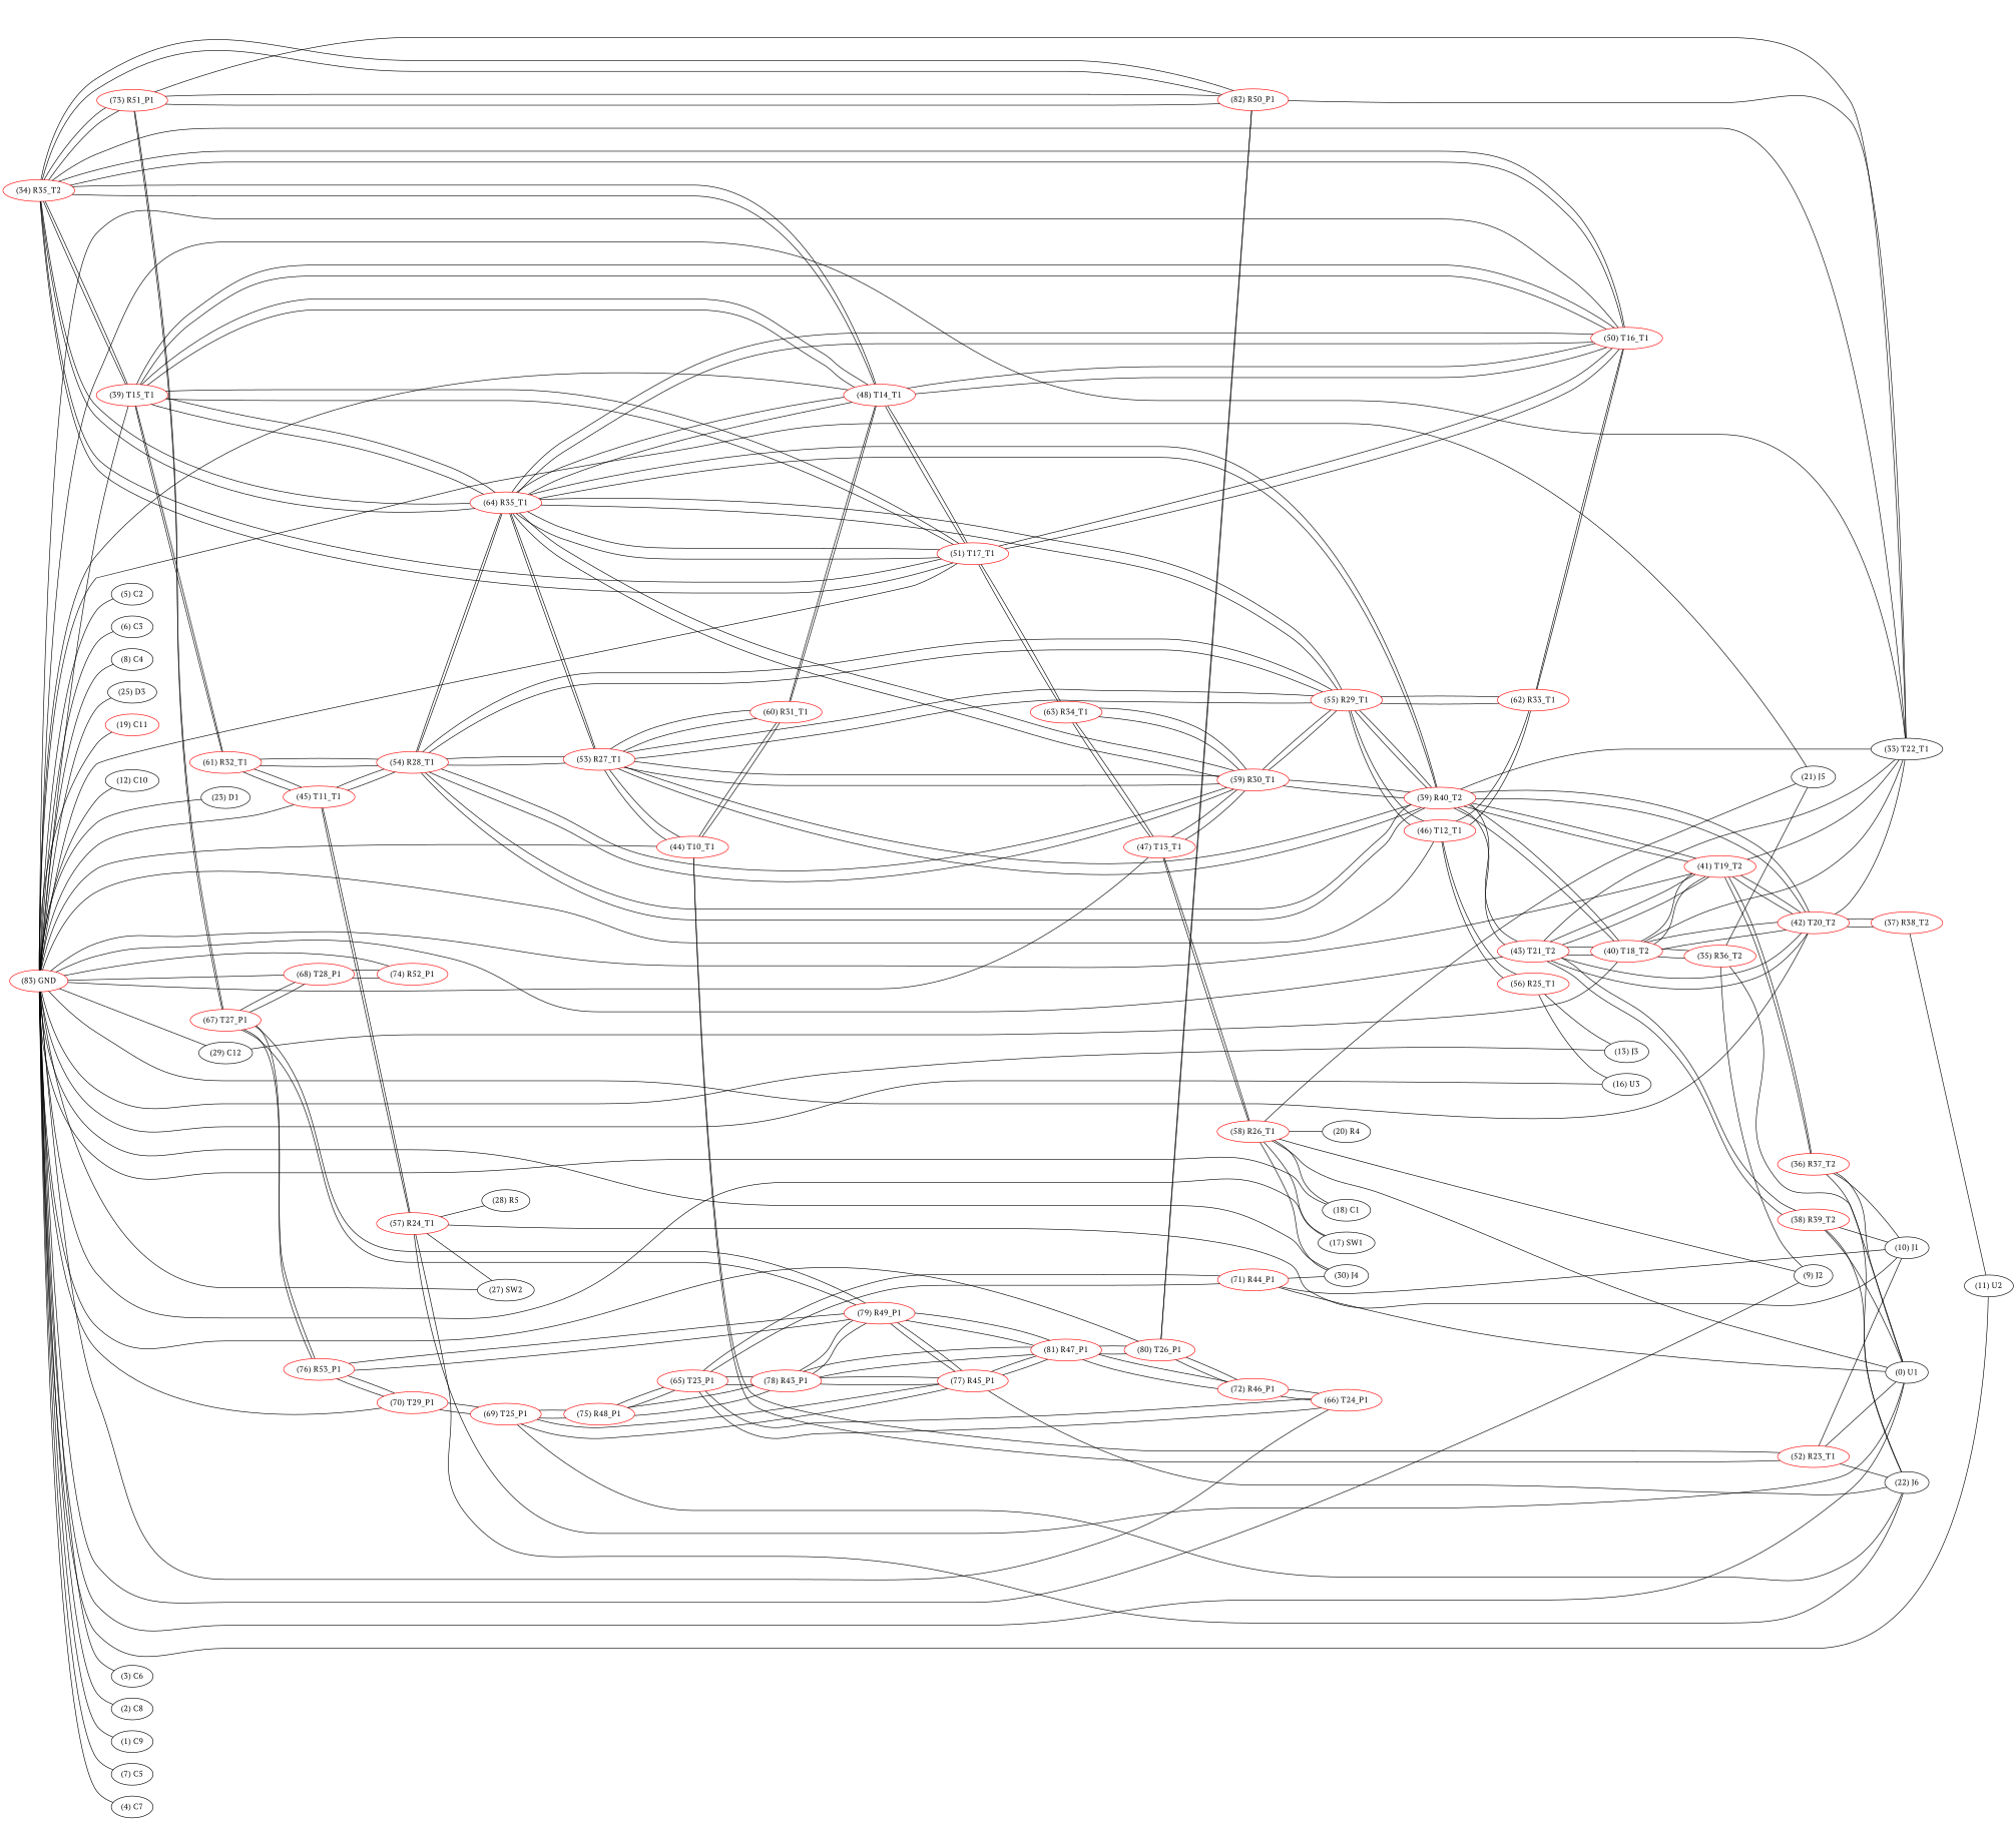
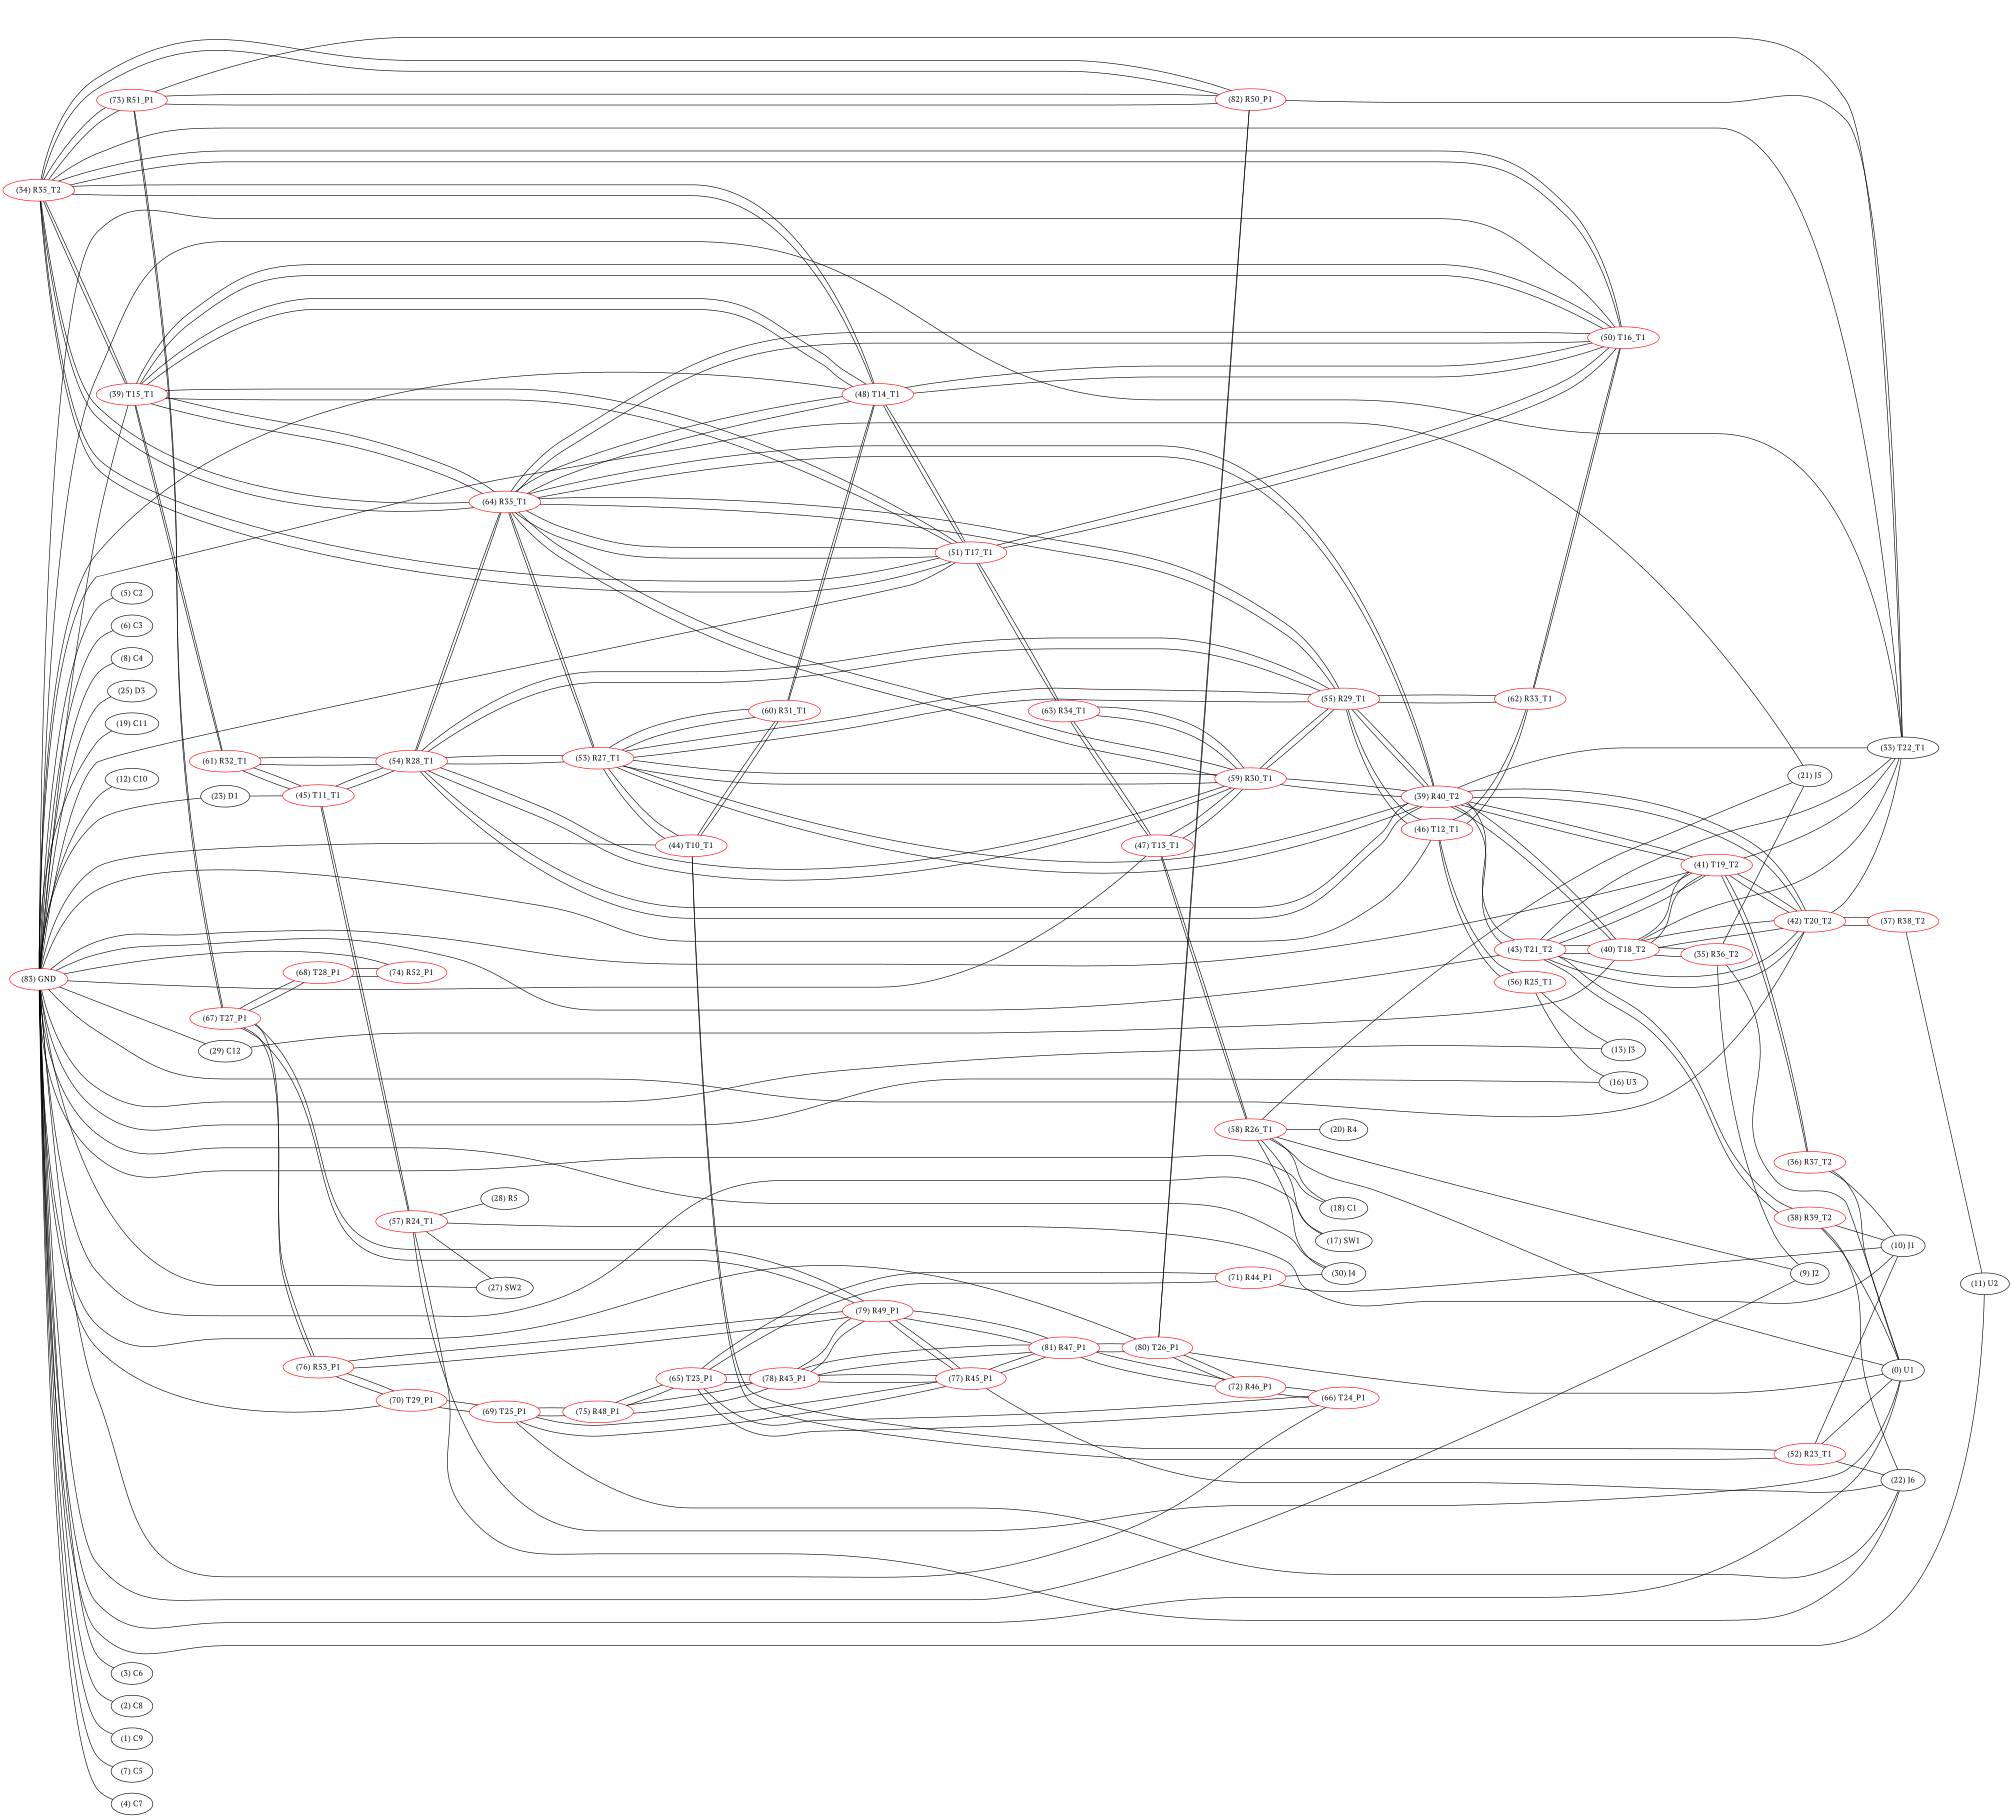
  graph {
    fontname="PT Serif"
    rankdir=LR
    node [color=red fontname="PT Serif"]
    edge [fontname="PT Serif"]
    n1 [label="(34) R35_T2"]
    n2 [label="(39) T15_T1"]
    n3 [label="(50) T16_T1"]
    n4 [label="(48) T14_T1"]
    n5 [label="(51) T17_T1"]
    n6 [label="(64) R35_T1"]
    n7 [label="(73) R51_P1"]
    n8 [label="(82) R50_P1"]
    n9 [label="(33) T22_T1" color=""]
    n10 [label="(61) R32_T1"]
    n11 [label="(62) R33_T1"]
    n12 [label="(60) R31_T1"]
    n13 [label="(63) R34_T1"]
    n14 [label="(39) R40_T2"]
    n15 [label="(55) R29_T1"]
    n16 [label="(54) R28_T1"]
    n17 [label="(59) R30_T1"]
    n18 [label="(53) R27_T1"]
    n19 [label="(67) T27_P1"]
    n20 [label="(80) T26_P1"]
    n21 [label="(45) T11_T1"]
    n22 [label="(46) T12_T1"]
    n23 [label="(44) T10_T1"]
    n24 [label="(47) T13_T1"]
    n25 [label="(40) T18_T2"]
    n26 [label="(41) T19_T2"]
    n27 [label="(42) T20_T2"]
    n28 [label="(43) T21_T2"]
    n29 [label="(79) R49_P1"]
    n30 [label="(68) T28_P1"]
    n31 [label="(76) R53_P1"]
    n32 [label="(81) R47_P1"]
    n33 [label="(72) R46_P1"]
    n34 [label="(35) R36_T2"]
    n35 [label="(9) J2" color=""]
    n36 [label="(0) U1" color=""]
    n37 [label="(21) J5" color=""]
    n38 [label="(36) R37_T2"]
    n39 [label="(37) R38_T2"]
    n40 [label="(38) R39_T2"]
    n41 [label="(22) J6" color=""]
    n42 [label="(10) J1" color=""]
    n43 [label="(11) U2" color=""]
    n44 [label="(56) R25_T1"]
    n45 [label="(57) R24_T1"]
    n46 [label="(58) R26_T1"]
    n47 [label="(52) R23_T1"]
    n48 [label="(28) R5" color=""]
    n49 [label="(27) SW2" color=""]
    n50 [label="(13) J3" color=""]
    n51 [label="(16) U3" color=""]
    n52 [label="(18) C1" color=""]
    n53 [label="(30) J4" color=""]
    n54 [label="(17) SW1" color=""]
    n55 [label="(20) R4" color=""]
    n56 [label="(65) T23_P1"]
    n57 [label="(75) R48_P1"]
    n58 [label="(78) R43_P1"]
    n59 [label="(66) T24_P1"]
    n60 [label="(71) R44_P1"]
    n61 [label="(69) T25_P1"]
    n62 [label="(77) R45_P1"]
    n63 [label="(70) T29_P1"]
    n64 [label="(74) R52_P1"]
    n65 [label="(83) GND"]
    n66 [label="(3) C6" color=""]
    n67 [label="(2) C8" color=""]
    n68 [label="(1) C9" color=""]
    n69 [label="(7) C5" color=""]
    n70 [label="(4) C7" color=""]
    n71 [label="(5) C2" color=""]
    n72 [label="(6) C3" color=""]
    n73 [label="(8) C4" color=""]
    n74 [label="(25) D3" color=""]
    n75 [label="(29) C12" color=""]
-   n76 [label="(19) C11"]
+   n76 [label="(19) C11" color=""]
    n77 [label="(23) D1" color=""]
    n78 [label="(12) C10" color=""]
    n1 -- n2
    n1 -- n3
    n1 -- n4
    n1 -- n5
    n1 -- n6
    n1 -- n7
    n1 -- n8
    n1 -- n9
    n2 -- n1
    n2 -- n3
    n2 -- n4
    n2 -- n5
    n2 -- n6
    n2 -- n10
    n3 -- n1
    n3 -- n2
    n3 -- n4
    n3 -- n5
    n3 -- n6
    n3 -- n11
    n4 -- n1
    n4 -- n2
    n4 -- n3
    n4 -- n5
    n4 -- n6
    n4 -- n12
    n5 -- n1
    n5 -- n2
    n5 -- n3
    n5 -- n4
    n5 -- n6
    n5 -- n13
    n6 -- n1
    n6 -- n2
    n6 -- n3
    n6 -- n4
    n6 -- n5
    n6 -- n14
    n6 -- n15
    n6 -- n16
    n6 -- n17
    n6 -- n18
    n7 -- n1
    n7 -- n8
    n7 -- n9
    n7 -- n19
    n8 -- n1
    n8 -- n7
    n8 -- n9
    n8 -- n20
    n10 -- n2
    n10 -- n16
    n10 -- n21
    n11 -- n3
    n11 -- n15
    n11 -- n22
    n12 -- n4
    n12 -- n18
    n12 -- n23
    n13 -- n5
    n13 -- n17
    n13 -- n24
    n14 -- n6
    n14 -- n9
    n14 -- n15
    n14 -- n16
    n14 -- n17
    n14 -- n18
    n14 -- n25
    n14 -- n26
    n14 -- n27
    n14 -- n28
    n15 -- n6
    n15 -- n11
    n15 -- n14
    n15 -- n16
    n15 -- n17
    n15 -- n18
    n15 -- n22
    n16 -- n6
    n16 -- n10
    n16 -- n14
    n16 -- n15
    n16 -- n17
    n16 -- n18
    n16 -- n21
    n17 -- n6
    n17 -- n13
    n17 -- n14
    n17 -- n15
    n17 -- n16
    n17 -- n18
    n17 -- n24
    n18 -- n6
    n18 -- n12
    n18 -- n14
    n18 -- n15
    n18 -- n16
    n18 -- n17
    n18 -- n23
    n19 -- n7
    n19 -- n29
    n19 -- n30
    n19 -- n31
    n20 -- n8
    n20 -- n32
    n20 -- n33
    n21 -- n10
    n21 -- n16
    n21 -- n45
    n22 -- n11
    n22 -- n15
    n22 -- n44
    n23 -- n12
    n23 -- n18
    n23 -- n47
    n24 -- n13
    n24 -- n17
    n24 -- n46
    n25 -- n9
    n25 -- n14
    n25 -- n26
    n25 -- n27
    n25 -- n28
    n25 -- n34
    n26 -- n9
    n26 -- n14
    n26 -- n25
    n26 -- n27
    n26 -- n28
    n26 -- n38
    n27 -- n9
    n27 -- n14
    n27 -- n25
    n27 -- n26
    n27 -- n28
    n27 -- n39
    n28 -- n9
    n28 -- n14
    n28 -- n25
    n28 -- n26
    n28 -- n27
    n28 -- n40
    n29 -- n19
    n29 -- n31
    n29 -- n32
    n29 -- n58
    n29 -- n62
    n30 -- n19
    n30 -- n64
    n31 -- n19
    n31 -- n29
    n31 -- n63
    n32 -- n20
    n32 -- n29
    n32 -- n33
    n32 -- n58
    n32 -- n62
    n33 -- n20
    n33 -- n32
    n33 -- n59
    n34 -- n25
    n34 -- n35
    n34 -- n36
    n34 -- n37
    n38 -- n26
    n38 -- n36
-   n38 -- n41
    n38 -- n42
    n39 -- n27
    n39 -- n43
    n40 -- n28
    n40 -- n36
    n40 -- n41
    n40 -- n42
    n44 -- n22
    n44 -- n50
    n44 -- n51
    n45 -- n21
    n45 -- n36
    n45 -- n41
    n45 -- n42
    n45 -- n48
    n45 -- n49
    n46 -- n24
    n46 -- n35
    n46 -- n36
    n46 -- n37
    n46 -- n52
    n46 -- n53
    n46 -- n54
    n46 -- n55
    n47 -- n23
    n47 -- n36
    n47 -- n41
    n47 -- n42
    n56 -- n57
    n56 -- n58
    n56 -- n59
    n56 -- n60
    n57 -- n56
    n57 -- n58
    n57 -- n61
    n58 -- n29
    n58 -- n32
    n58 -- n56
    n58 -- n57
    n58 -- n62
    n59 -- n33
    n59 -- n56
-   n60 -- n36
+   n20 -- n36
    n60 -- n42
    n60 -- n53
    n60 -- n56
    n61 -- n41
    n61 -- n57
    n61 -- n62
    n61 -- n63
    n62 -- n29
    n62 -- n32
    n62 -- n41
    n62 -- n58
    n62 -- n61
    n63 -- n31
    n63 -- n61
    n64 -- n30
    n65 -- n2
    n65 -- n3
    n65 -- n4
    n65 -- n5
    n65 -- n9
    n65 -- n20
-   n65 -- n21
+   n77 -- n21
    n65 -- n22
    n65 -- n23
    n65 -- n24
    n65 -- n26
    n65 -- n27
    n65 -- n28
-   n65 -- n30
    n65 -- n35
    n65 -- n36
    n65 -- n37
    n65 -- n43
    n65 -- n49
    n65 -- n50
    n65 -- n51
    n65 -- n52
    n65 -- n53
    n65 -- n54
    n65 -- n59
    n65 -- n63
    n65 -- n64
    n65 -- n66
    n65 -- n67
    n65 -- n68
    n65 -- n69
    n65 -- n70
    n65 -- n71
    n65 -- n72
    n65 -- n73
    n65 -- n74
    n65 -- n75
    n65 -- n76
    n65 -- n77
    n65 -- n78
    n75 -- n25
  }
